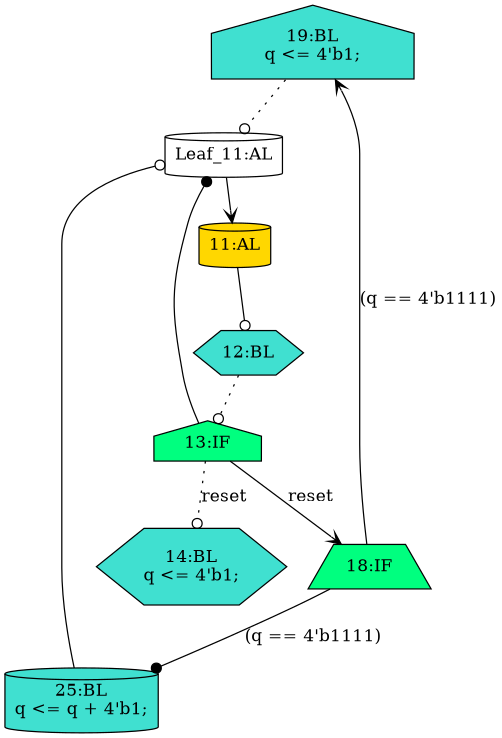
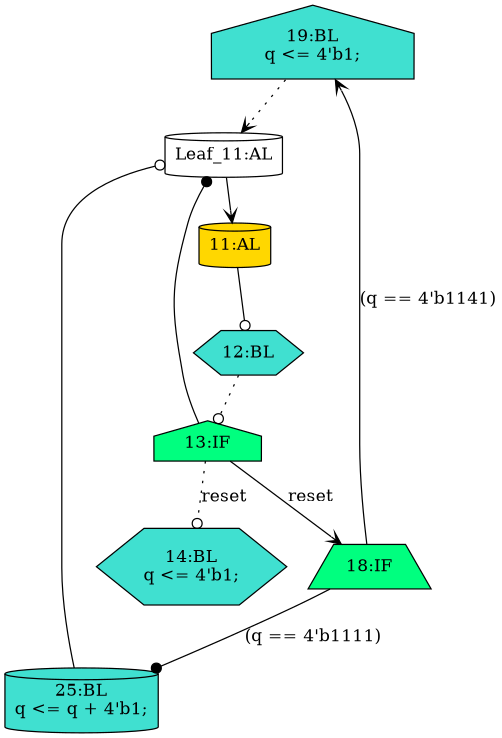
  strict digraph {
    node [fillcolor=turquoise shape=cylinder statements="[]" style=filled typ=Block]
    edge [arrowhead=odot cond="[]" lineno=None style=solid]
    n1 [ast="<pyverilog.vparser.ast.Block object at 0x7fee4ad234d0>" label="19:BL\nq <= 4'b1;" shape=house statements="[<pyverilog.vparser.ast.NonblockingSubstitution object at 0x7fee4accee90>]"]
    n2 [def_var="['q']" label="Leaf_11:AL" fillcolor="" statements="" style="" typ=""]
    n3 [ast="<pyverilog.vparser.ast.Always object at 0x7fee4adb5e10>" clk_sens=True fillcolor=gold label="11:AL" sens="['clk', 'reset']" typ=Always use_var="['reset', 'q']"]
    n4 [ast="<pyverilog.vparser.ast.Block object at 0x7fee4adb50d0>" label="12:BL" shape=hexagon]
    n5 [ast="<pyverilog.vparser.ast.Block object at 0x7fee4adb5790>" label="14:BL\nq <= 4'b1;" shape=hexagon statements="[<pyverilog.vparser.ast.NonblockingSubstitution object at 0x7fee4acd6810>]"]
    n6 [ast="<pyverilog.vparser.ast.IfStatement object at 0x7fee4acd6bd0>" fillcolor=springgreen label="13:IF" shape=house typ=IfStatement]
    n7 [ast="<pyverilog.vparser.ast.IfStatement object at 0x7fee4acce550>" fillcolor=springgreen label="18:IF" shape=trapezium typ=IfStatement]
    n8 [ast="<pyverilog.vparser.ast.Block object at 0x7fee4ad23ed0>" label="25:BL\nq <= q + 4'b1;" statements="[<pyverilog.vparser.ast.NonblockingSubstitution object at 0x7fee4ad31390>]"]
-   n1 -> n2 [style=dotted]
+   n1 -> n2 [arrowhead=vee style=dotted]
    n2 -> n3 [arrowhead=vee cond="" lineno=""]
    n3 -> n4
    n4 -> n6 [style=dotted]
    n6 -> n2 [arrowhead=dot]
    n6 -> n5 [cond="['reset']" label=reset lineno=13 style=dotted]
    n6 -> n7 [arrowhead=vee cond="['reset']" label=reset lineno=13]
-   n7 -> n1 [arrowhead=vee cond="['q']" label="(q == 4'b1111)" lineno=18]
+   n7 -> n1 [arrowhead=vee cond="['q']" label="(q == 4'b1141)" lineno=18]
    n7 -> n8 [arrowhead=dot cond="['q']" label="(q == 4'b1111)" lineno=18]
    n8 -> n2
  }
